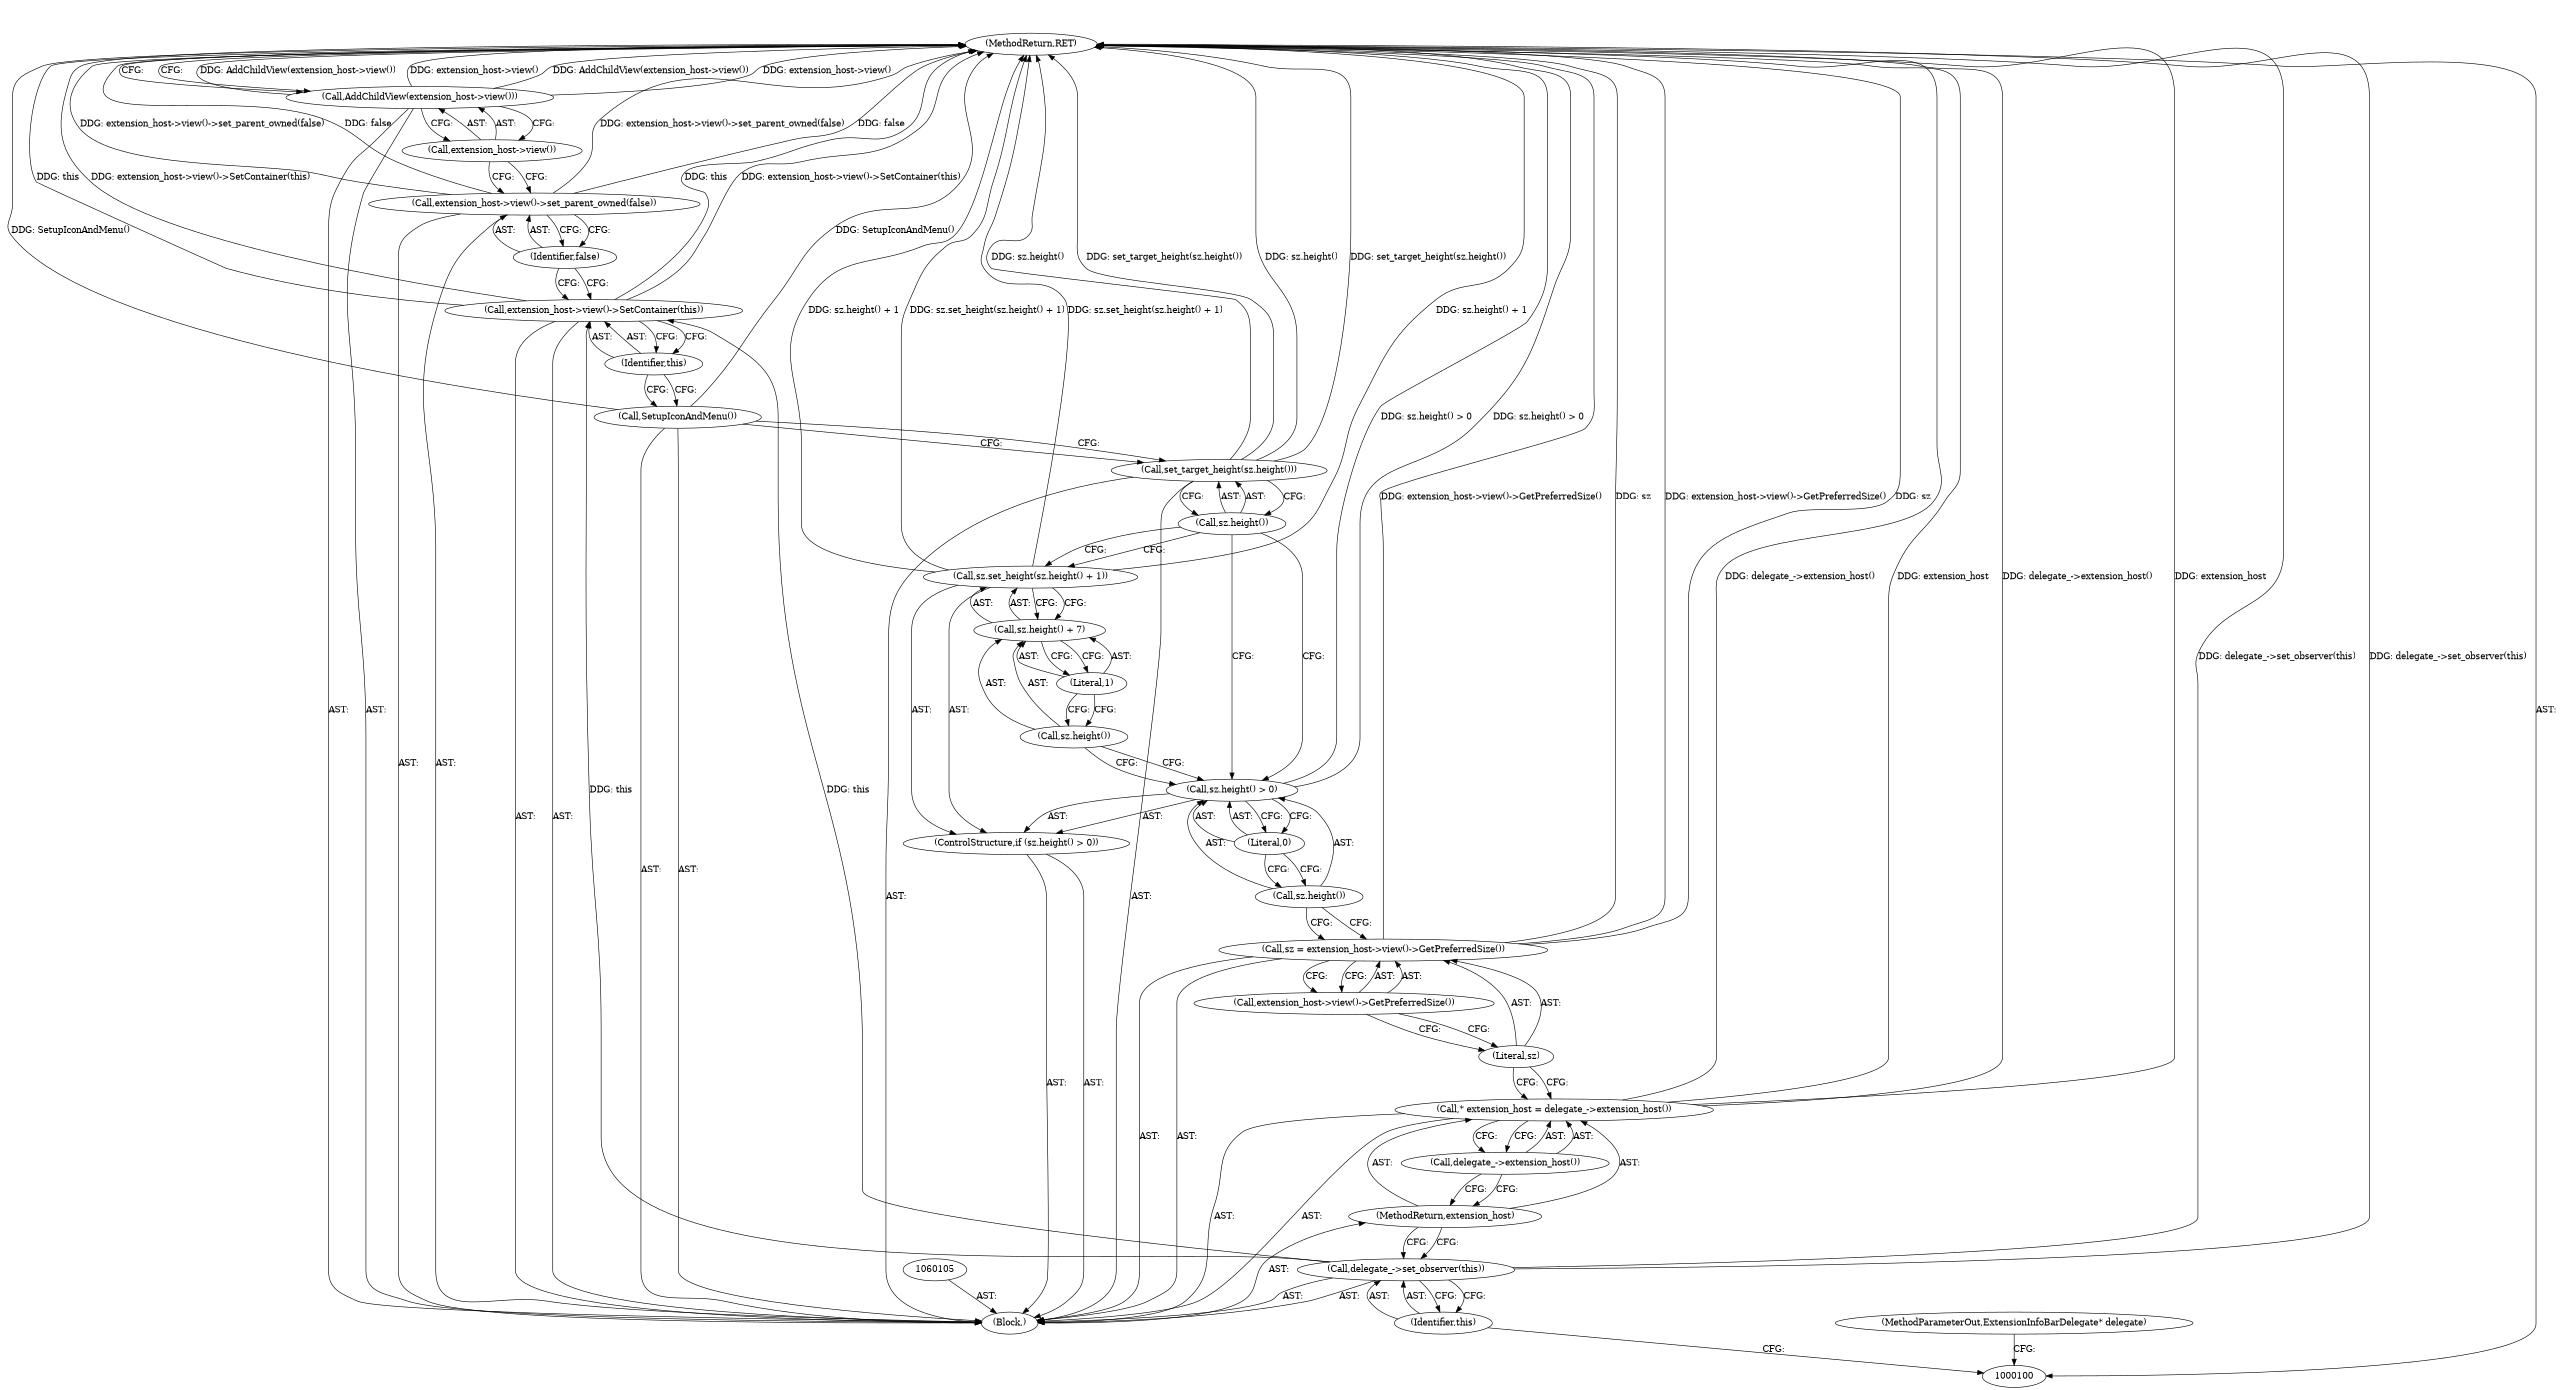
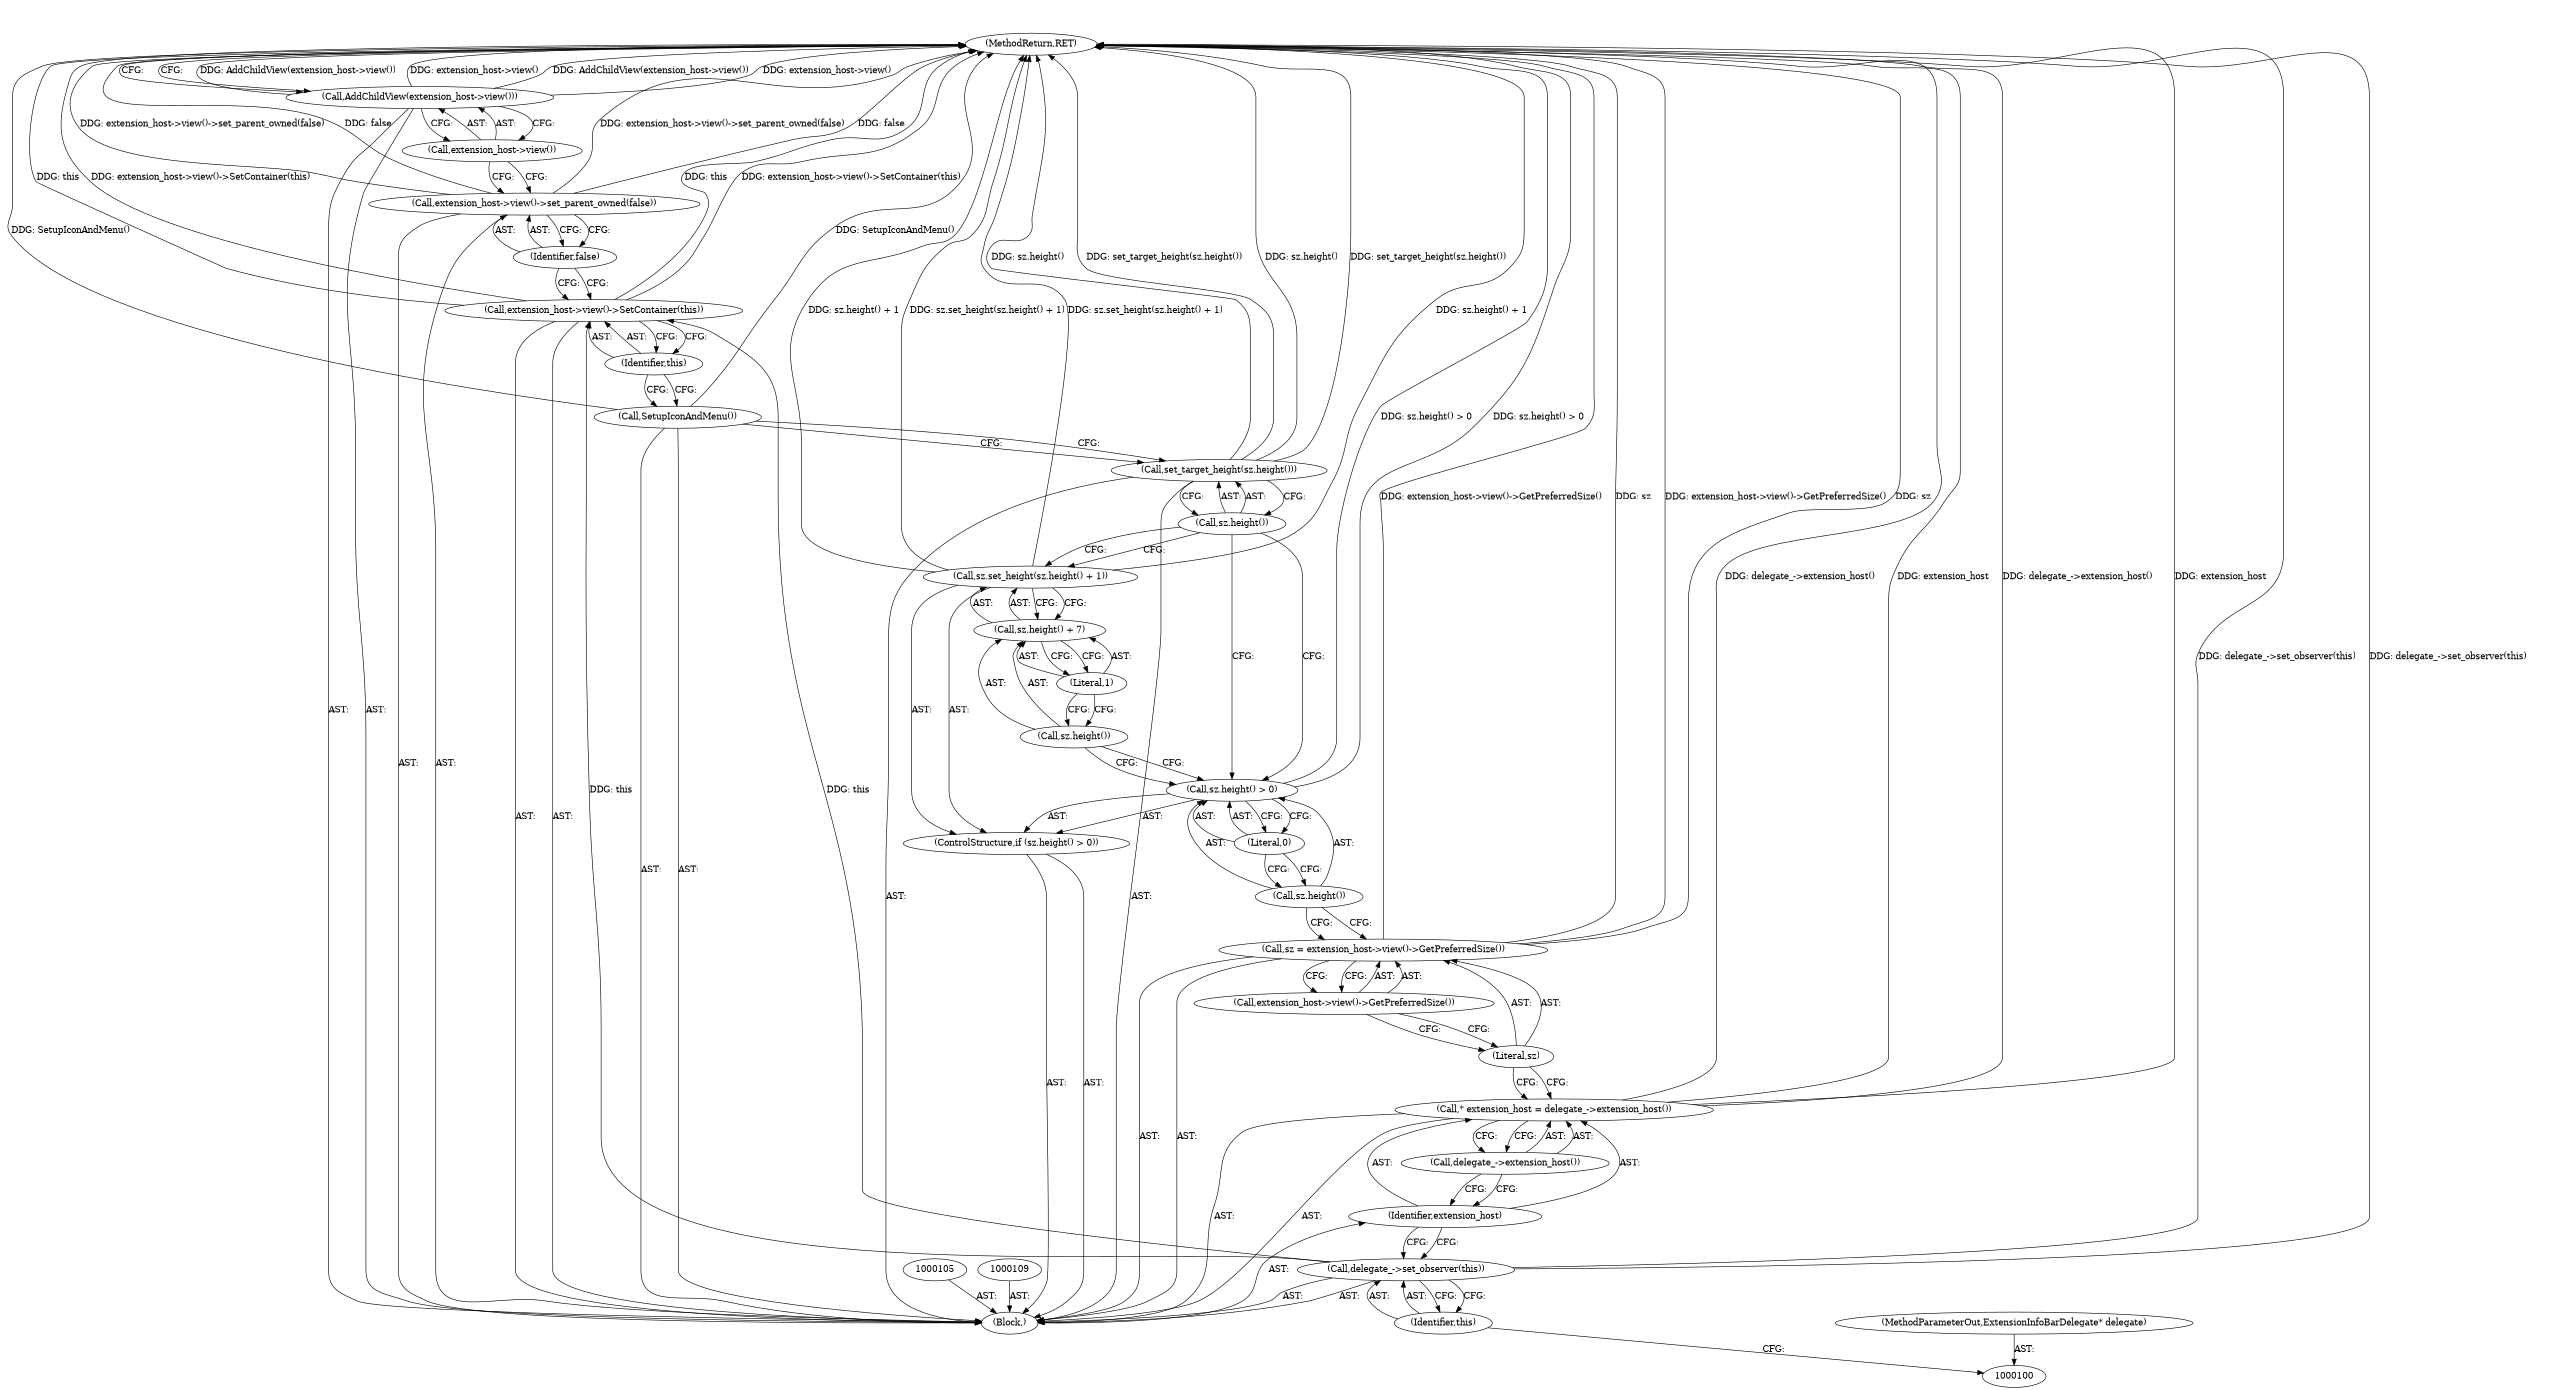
  digraph {
    n1 [label="(MethodReturn,RET)"]
    n2 [label="(Call,AddChildView(extension_host->view()))"]
    1000100
    n4 [label="(Block,)"]
    n5 [label="(Call,extension_host->view())"]
    n6 [label="(MethodParameterOut,ExtensionInfoBarDelegate* delegate)"]
    n7 [label="(ControlStructure,if (sz.height() > 0))"]
-   n8 [label="(MethodReturn,extension_host)"]
+   n8 [label="(Identifier,extension_host)"]
    n9 [label="(Literal,0)"]
    n10 [label="(Call,sz.height() > 0)"]
    n11 [label="(Call,sz.height())"]
    n12 [label="(Call,sz = extension_host->view()->GetPreferredSize())"]
    n13 [label="(Call,extension_host->view()->GetPreferredSize())"]
    n14 [label="(Call,sz.height() + 7)"]
    n15 [label="(Literal,1)"]
    n16 [label="(Call,sz.set_height(sz.height() + 1))"]
    n17 [label="(Call,sz.height())"]
    n18 [label="(Call,set_target_height(sz.height()))"]
    n19 [label="(Call,sz.height())"]
    n20 [label="(Call,SetupIconAndMenu())"]
    n21 [label="(Call,extension_host->view()->SetContainer(this))"]
    n22 [label="(Identifier,this)"]
    n23 [label="(Call,extension_host->view()->set_parent_owned(false))"]
    n24 [label="(Identifier,false)"]
    n25 [label="(Identifier,this)"]
    n26 [label="(Call,delegate_->set_observer(this))"]
    n27 [label="(Call,* extension_host = delegate_->extension_host())"]
    n28 [label="(Call,delegate_->extension_host())"]
    n29 [label="(Literal,sz)"]
-   1000105 [label=1060105]
+   1000105
+   1000109
    n1 -> n2 [label="CFG: "]
    n1 -> n2 [label="CFG: "]
-   n1 -> 1000100 [label="AST: "]
    n2 -> n1 [label="DDG: AddChildView(extension_host->view())"]
    n2 -> n1 [label="DDG: extension_host->view()"]
    n2 -> n1 [label="DDG: AddChildView(extension_host->view())"]
    n2 -> n1 [label="DDG: extension_host->view()"]
    n2 -> n4 [label="AST: "]
    n2 -> n4 [label="AST: "]
    n2 -> n5 [label="CFG: "]
    n2 -> n5 [label="CFG: "]
    n4 -> n8 [label="AST: "]
    n5 -> n2 [label="AST: "]
    n5 -> n2 [label="AST: "]
    n5 -> n23 [label="CFG: "]
    n5 -> n23 [label="CFG: "]
-   n6 -> 1000100 [label="CFG: "]
+   n6 -> 1000100 [label="AST: "]
    n7 -> n4 [label="AST: "]
    n7 -> n4 [label="AST: "]
    n8 -> n26 [label="CFG: "]
    n8 -> n26 [label="CFG: "]
    n8 -> n27 [label="AST: "]
    n8 -> n27 [label="AST: "]
    n9 -> n10 [label="AST: "]
    n9 -> n10 [label="AST: "]
    n9 -> n11 [label="CFG: "]
    n9 -> n11 [label="CFG: "]
    n10 -> n1 [label="DDG: sz.height() > 0"]
    n10 -> n1 [label="DDG: sz.height() > 0"]
    n10 -> n7 [label="AST: "]
    n10 -> n7 [label="AST: "]
    n10 -> n9 [label="CFG: "]
    n10 -> n9 [label="CFG: "]
    n11 -> n10 [label="AST: "]
    n11 -> n10 [label="AST: "]
    n11 -> n12 [label="CFG: "]
    n11 -> n12 [label="CFG: "]
    n12 -> n1 [label="DDG: extension_host->view()->GetPreferredSize()"]
    n12 -> n1 [label="DDG: sz"]
    n12 -> n1 [label="DDG: extension_host->view()->GetPreferredSize()"]
    n12 -> n1 [label="DDG: sz"]
    n12 -> n4 [label="AST: "]
    n12 -> n4 [label="AST: "]
    n12 -> n13 [label="CFG: "]
    n12 -> n13 [label="CFG: "]
    n13 -> n12 [label="AST: "]
    n13 -> n12 [label="AST: "]
    n13 -> n29 [label="CFG: "]
    n13 -> n29 [label="CFG: "]
    n14 -> n15 [label="CFG: "]
    n14 -> n15 [label="CFG: "]
    n14 -> n16 [label="AST: "]
    n14 -> n16 [label="AST: "]
    n15 -> n14 [label="AST: "]
    n15 -> n14 [label="AST: "]
    n15 -> n17 [label="CFG: "]
    n15 -> n17 [label="CFG: "]
    n16 -> n1 [label="DDG: sz.set_height(sz.height() + 1)"]
    n16 -> n1 [label="DDG: sz.height() + 1"]
    n16 -> n1 [label="DDG: sz.set_height(sz.height() + 1)"]
    n16 -> n1 [label="DDG: sz.height() + 1"]
    n16 -> n7 [label="AST: "]
    n16 -> n7 [label="AST: "]
    n16 -> n14 [label="CFG: "]
    n16 -> n14 [label="CFG: "]
    n17 -> n10 [label="CFG: "]
    n17 -> n10 [label="CFG: "]
    n17 -> n14 [label="AST: "]
    n17 -> n14 [label="AST: "]
    n18 -> n1 [label="DDG: set_target_height(sz.height())"]
    n18 -> n1 [label="DDG: sz.height()"]
    n18 -> n1 [label="DDG: set_target_height(sz.height())"]
    n18 -> n1 [label="DDG: sz.height()"]
    n18 -> n4 [label="AST: "]
    n18 -> n4 [label="AST: "]
    n18 -> n19 [label="CFG: "]
    n18 -> n19 [label="CFG: "]
    n19 -> n10 [label="CFG: "]
    n19 -> n10 [label="CFG: "]
    n19 -> n16 [label="CFG: "]
    n19 -> n16 [label="CFG: "]
    n19 -> n18 [label="AST: "]
    n19 -> n18 [label="AST: "]
    n20 -> n1 [label="DDG: SetupIconAndMenu()"]
    n20 -> n1 [label="DDG: SetupIconAndMenu()"]
    n20 -> n4 [label="AST: "]
    n20 -> n4 [label="AST: "]
    n20 -> n18 [label="CFG: "]
    n20 -> n18 [label="CFG: "]
    n21 -> n1 [label="DDG: this"]
    n21 -> n1 [label="DDG: extension_host->view()->SetContainer(this)"]
    n21 -> n1 [label="DDG: this"]
    n21 -> n1 [label="DDG: extension_host->view()->SetContainer(this)"]
    n21 -> n4 [label="AST: "]
    n21 -> n4 [label="AST: "]
    n21 -> n22 [label="CFG: "]
    n21 -> n22 [label="CFG: "]
    n22 -> n20 [label="CFG: "]
    n22 -> n20 [label="CFG: "]
    n22 -> n21 [label="AST: "]
    n22 -> n21 [label="AST: "]
    n23 -> n1 [label="DDG: extension_host->view()->set_parent_owned(false)"]
    n23 -> n1 [label="DDG: false"]
    n23 -> n1 [label="DDG: extension_host->view()->set_parent_owned(false)"]
    n23 -> n1 [label="DDG: false"]
    n23 -> n4 [label="AST: "]
    n23 -> n4 [label="AST: "]
    n23 -> n24 [label="CFG: "]
    n23 -> n24 [label="CFG: "]
    n24 -> n21 [label="CFG: "]
    n24 -> n21 [label="CFG: "]
    n24 -> n23 [label="AST: "]
    n24 -> n23 [label="AST: "]
    n25 -> 1000100 [label="CFG: "]
    n25 -> n26 [label="AST: "]
    n25 -> n26 [label="AST: "]
    n26 -> n1 [label="DDG: delegate_->set_observer(this)"]
    n26 -> n1 [label="DDG: delegate_->set_observer(this)"]
    n26 -> n4 [label="AST: "]
    n26 -> n4 [label="AST: "]
    n26 -> n21 [label="DDG: this"]
    n26 -> n21 [label="DDG: this"]
    n26 -> n25 [label="CFG: "]
    n26 -> n25 [label="CFG: "]
    n27 -> n1 [label="DDG: delegate_->extension_host()"]
    n27 -> n1 [label="DDG: extension_host"]
    n27 -> n1 [label="DDG: delegate_->extension_host()"]
    n27 -> n1 [label="DDG: extension_host"]
    n27 -> n4 [label="AST: "]
    n27 -> n4 [label="AST: "]
    n27 -> n28 [label="CFG: "]
    n27 -> n28 [label="CFG: "]
    n28 -> n8 [label="CFG: "]
    n28 -> n8 [label="CFG: "]
    n28 -> n27 [label="AST: "]
    n28 -> n27 [label="AST: "]
    n29 -> n12 [label="AST: "]
    n29 -> n12 [label="AST: "]
    n29 -> n27 [label="CFG: "]
    n29 -> n27 [label="CFG: "]
    1000105 -> n4 [label="AST: "]
+   1000109 -> n4 [label="AST: "]
  }
